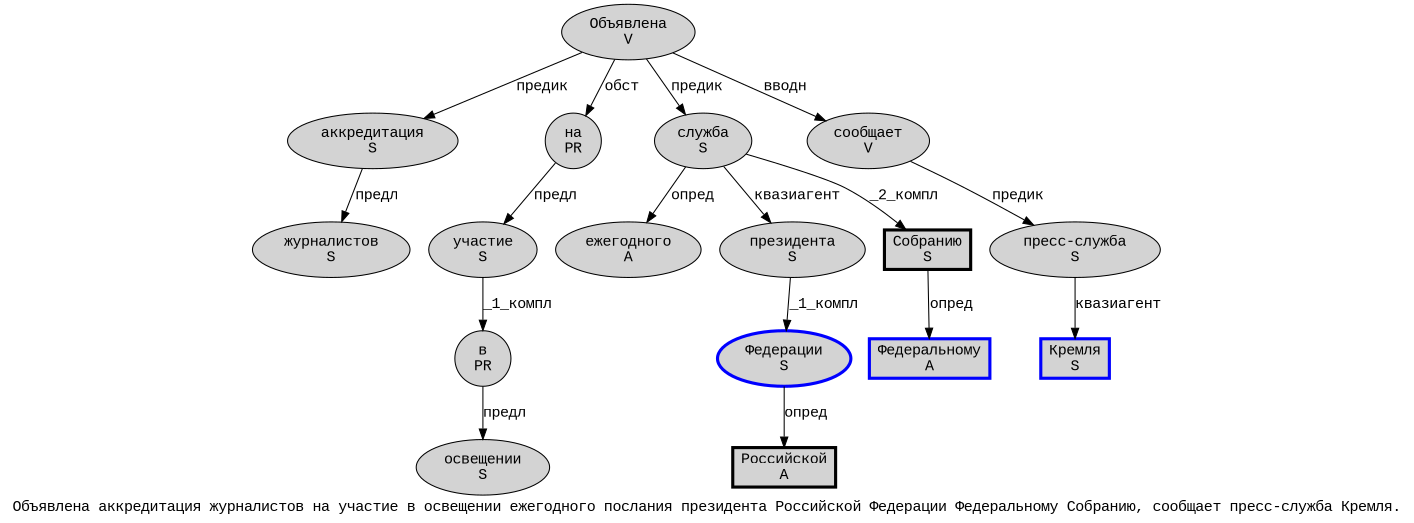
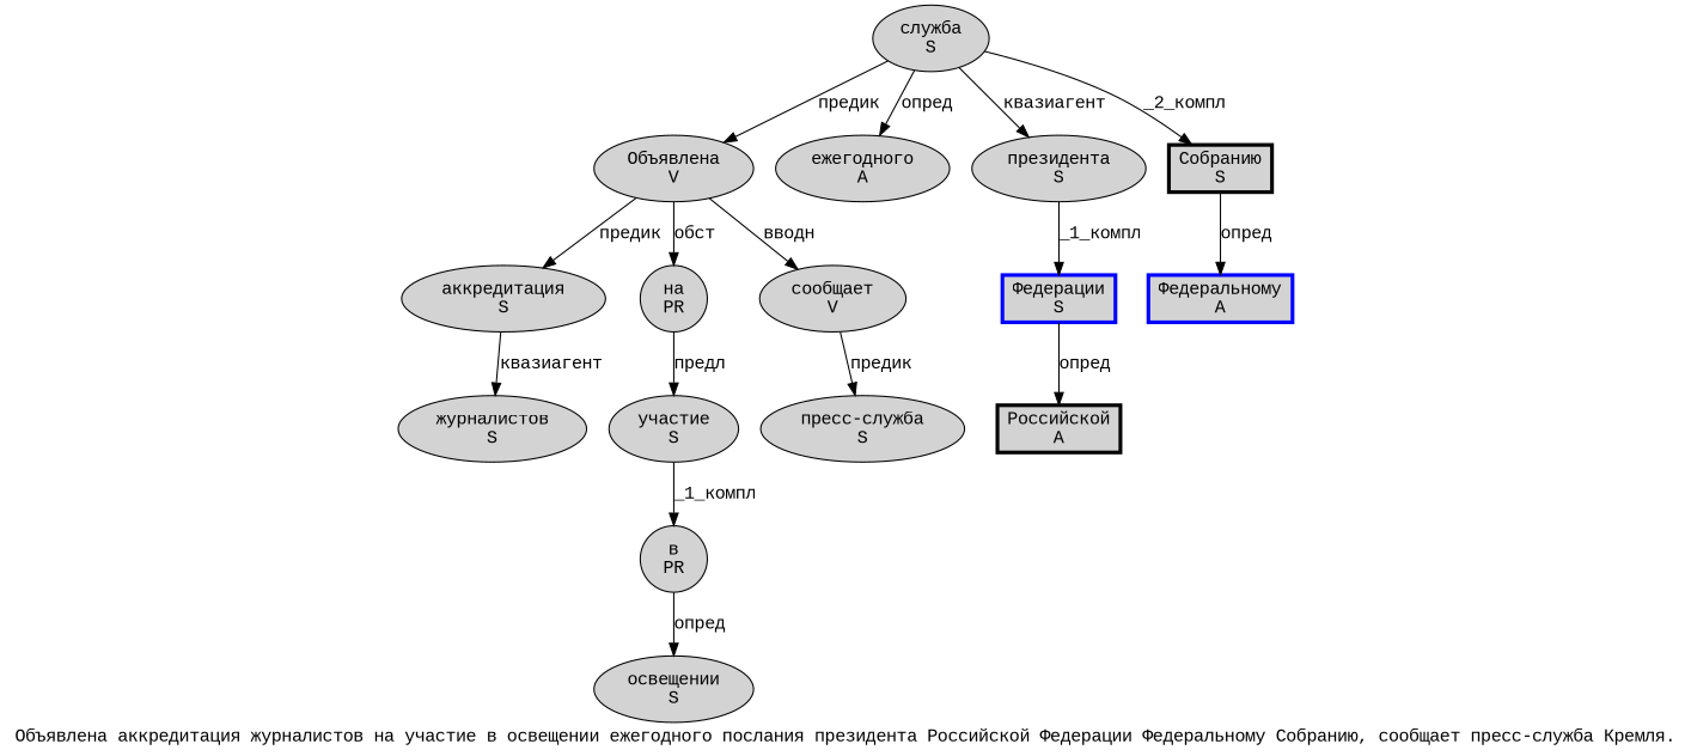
  digraph {
    fontname="Liberation Mono"
    label="Объявлена аккредитация журналистов на участие в освещении ежегодного послания президента Российской Федерации Федеральному Собранию, сообщает пресс-служба Кремля."
    node [fillcolor=lightgray fontname="Liberation Mono" penwidth=1 shape=ellipse style=filled]
    edge [fontname="Liberation Mono"]
    n1 [label="Объявлена\nV"]
    n2 [label="аккредитация\nS"]
    n3 [label="на\nPR"]
    n4 [label="служба\nS"]
    n5 [label="сообщает\nV"]
    n6 [label="журналистов\nS"]
    n7 [label="участие\nS"]
    n8 [label="ежегодного\nA"]
    n9 [label="президента\nS"]
    n10 [color=black label="Собранию\nS" penwidth=3 shape=box]
    n11 [label="пресс-служба\nS"]
    n12 [label="в\nPR"]
    n13 [label="освещении\nS"]
-   n14 [color=blue label="Федерации\nS" penwidth=3]
+   n14 [color=blue label="Федерации\nS" penwidth=3 shape=box]
    n15 [color=blue label="Федеральному\nA" penwidth=3 shape=box]
    n16 [color=black label="Российской\nA" penwidth=3 shape=box]
-   n17 [color=blue label="Кремля\nS" penwidth=3 shape=box]
    n1 -> n2 [label="предик"]
    n1 -> n3 [label="обст"]
-   n1 -> n4 [label="предик"]
+   n4 -> n1 [label="предик"]
    n1 -> n5 [label="вводн"]
-   n2 -> n6 [label="предл"]
+   n2 -> n6 [label="квазиагент"]
    n3 -> n7 [label="предл"]
    n4 -> n8 [label="опред"]
    n4 -> n9 [label="квазиагент"]
    n4 -> n10 [label="_2_компл"]
    n5 -> n11 [label="предик"]
    n7 -> n12 [label="_1_компл"]
    n9 -> n14 [label="_1_компл"]
    n10 -> n15 [label="опред"]
-   n11 -> n17 [label="квазиагент"]
-   n12 -> n13 [label="предл"]
+   n12 -> n13 [label="опред"]
    n14 -> n16 [label="опред"]
  }
